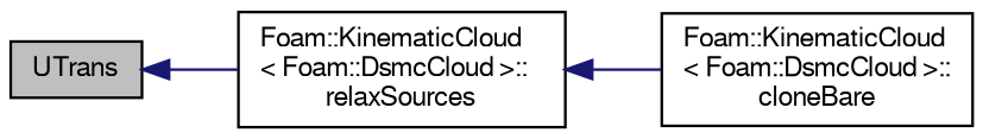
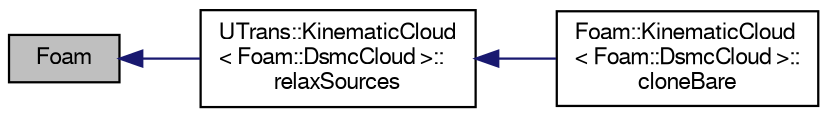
  digraph {
    rankdir=LR
    node [color=black fontname=FreeSans fontsize=10 shape=record]
    edge [color=midnightblue dir=back fontname=FreeSans fontsize=10 labelfontname=FreeSans labelfontsize=10 style=solid]
-   n1 [fillcolor=grey75 fontcolor=black height=0.2 label=UTrans style=filled width=0.4]
-   n2 [height=0.2 label="Foam::KinematicCloud\l\< Foam::DsmcCloud \>::\lrelaxSources" width=0.4]
+   n1 [fillcolor=grey75 fontcolor=black height=0.2 label=Foam style=filled width=0.4]
+   n2 [height=0.2 label="UTrans::KinematicCloud\l\< Foam::DsmcCloud \>::\lrelaxSources" width=0.4]
    n3 [height=0.2 label="Foam::KinematicCloud\l\< Foam::DsmcCloud \>::\lcloneBare" width=0.4]
    n1 -> n2
    n2 -> n3
  }
